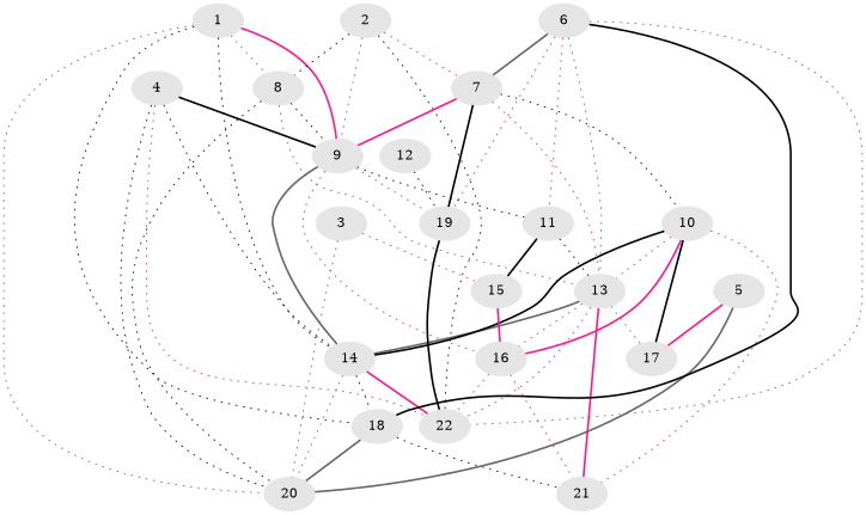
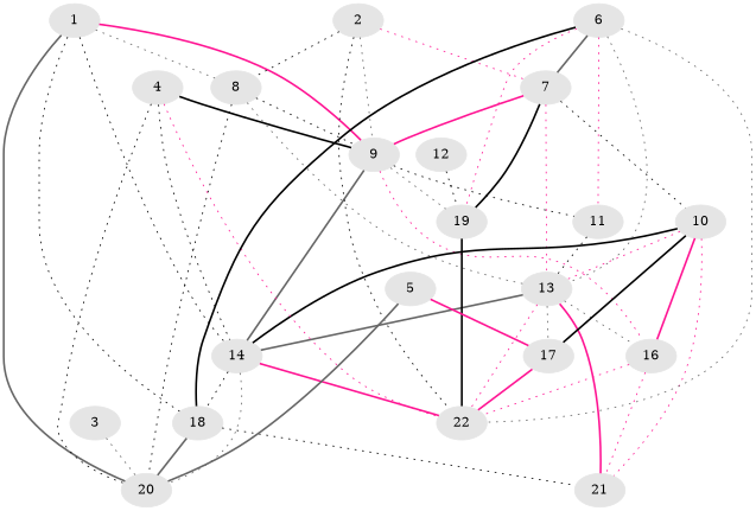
  graph {
    node [color=gray90 style=filled]
    edge [color=black style=dotted weight=1.0]
    1
    8
    9
    14
    18
    20
    13
    11
    19
    16
    22
    21
    2
    7
    10
    3
-   15
    4
    5
    17
    6
    12
    1 -- 8 [color=gray40]
    1 -- 9 [color=deeppink style=bold]
    1 -- 14 [weight=2.0]
    1 -- 18
-   1 -- 20 [color=gray40 weight=2.0]
+   1 -- 20 [color=gray40 style=bold weight=2.0]
    8 -- 9
    8 -- 20
    8 -- 13 [color=gray40]
    9 -- 14 [color=gray40 style=bold]
    9 -- 11
    9 -- 19 [color=gray40]
    9 -- 16 [color=deeppink]
    14 -- 18 [weight=2.0]
    14 -- 20 [color=gray40]
    14 -- 22 [color=deeppink style=bold]
    18 -- 20 [color=gray40 style=bold]
    18 -- 21 [weight=2.0]
    13 -- 14 [color=gray40 style=bold]
    13 -- 16 [color=gray40]
    13 -- 22 [color=deeppink]
    13 -- 21 [color=deeppink style=bold weight=2.0]
    13 -- 17 [color=gray40]
    11 -- 13
-   11 -- 15 [style=bold]
    19 -- 22 [style=bold weight=3.0]
    16 -- 22 [color=deeppink]
    16 -- 21 [color=deeppink]
    2 -- 8
    2 -- 9 [color=gray40 weight=2.0]
    2 -- 22
    2 -- 7 [color=deeppink]
    7 -- 9 [color=deeppink style=bold]
    7 -- 13 [color=deeppink]
    7 -- 19 [style=bold]
    7 -- 10
    10 -- 14 [style=bold]
    10 -- 13 [color=deeppink weight=2.0]
    10 -- 16 [color=deeppink style=bold]
    10 -- 21 [color=deeppink]
    10 -- 17 [style=bold]
    3 -- 20 [color=gray40]
-   3 -- 15 [color=deeppink weight=2.0]
-   15 -- 16 [color=deeppink style=bold]
    4 -- 9 [style=bold]
    4 -- 14
    4 -- 20
    4 -- 22 [color=deeppink]
    5 -- 20 [color=gray40 style=bold weight=2.0]
    5 -- 17 [color=deeppink style=bold]
+   17 -- 22 [color=deeppink style=bold weight=2.0]
    6 -- 18 [style=bold]
    6 -- 13 [color=gray40]
    6 -- 11 [color=deeppink weight=2.0]
    6 -- 19 [color=deeppink]
    6 -- 22 [color=gray40]
    6 -- 7 [color=gray40 style=bold]
    12 -- 19 [weight=2.0]
  }
